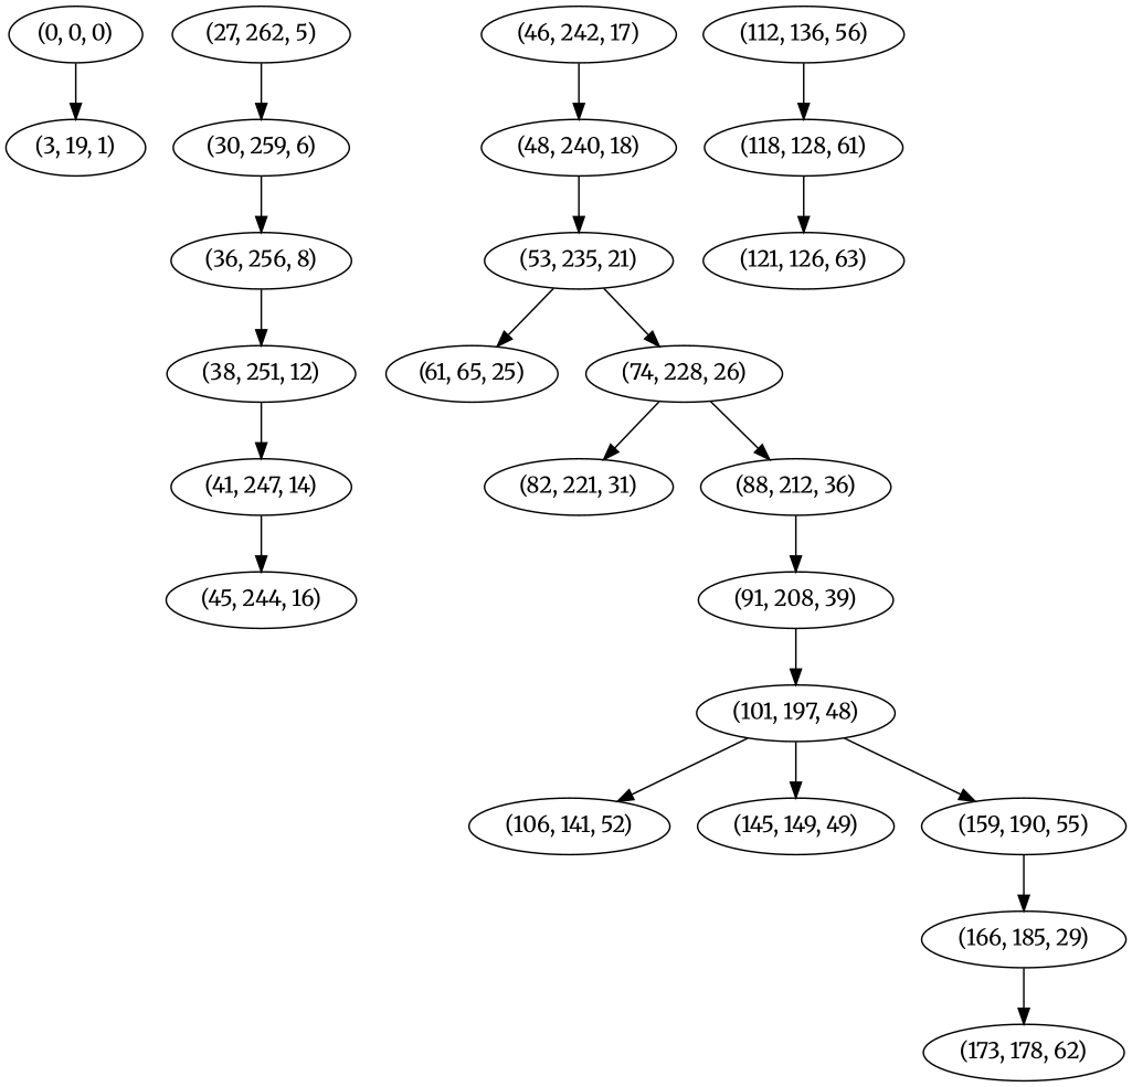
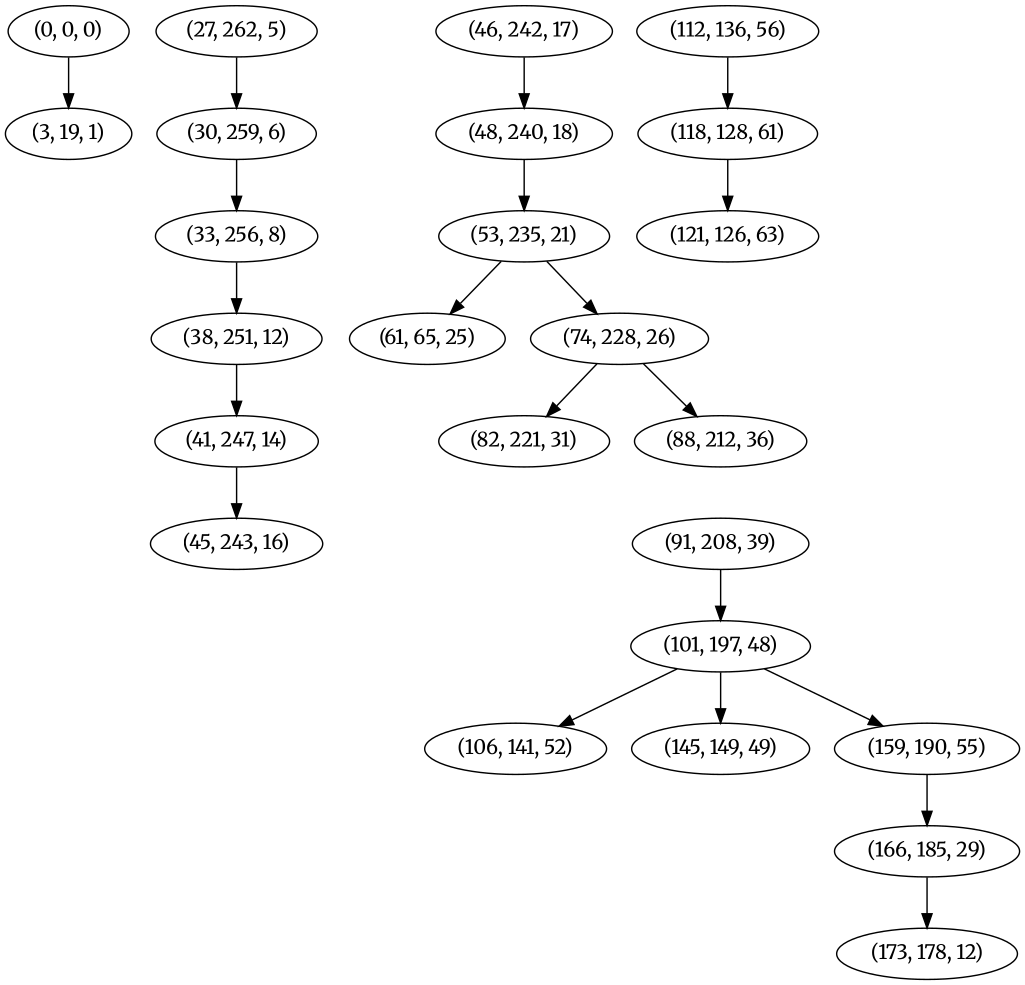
  digraph {
    fontname=Merriweather
    node [fontname=Merriweather]
    edge [fontname=Merriweather]
    "(0, 0, 0)"
    "(3, 19, 1)"
    "(27, 262, 5)"
    "(30, 259, 6)"
-   "(33, 256, 8)" [label="(36, 256, 8)"]
+   "(33, 256, 8)"
    "(38, 251, 12)"
    "(41, 247, 14)"
-   "(45, 244, 16)"
+   "(45, 244, 16)" [label="(45, 243, 16)"]
    "(46, 242, 17)"
    "(48, 240, 18)"
    "(53, 235, 21)"
    "(61, 65, 25)"
    "(74, 228, 26)"
    "(82, 221, 31)"
    "(88, 212, 36)"
    "(91, 208, 39)"
    "(101, 197, 48)"
    "(106, 141, 52)"
    "(145, 149, 49)"
    "(159, 190, 55)"
    n21 [label="(166, 185, 29)"]
    "(112, 136, 56)"
    "(118, 128, 61)"
    "(121, 126, 63)"
-   "(173, 178, 62)"
+   "(173, 178, 62)" [label="(173, 178, 12)"]
    "(0, 0, 0)" -> "(3, 19, 1)"
    "(27, 262, 5)" -> "(30, 259, 6)"
    "(30, 259, 6)" -> "(33, 256, 8)"
    "(33, 256, 8)" -> "(38, 251, 12)"
    "(38, 251, 12)" -> "(41, 247, 14)"
    "(41, 247, 14)" -> "(45, 244, 16)"
    "(46, 242, 17)" -> "(48, 240, 18)"
    "(48, 240, 18)" -> "(53, 235, 21)"
    "(53, 235, 21)" -> "(61, 65, 25)"
    "(53, 235, 21)" -> "(74, 228, 26)"
    "(74, 228, 26)" -> "(82, 221, 31)"
    "(74, 228, 26)" -> "(88, 212, 36)"
-   "(88, 212, 36)" -> "(91, 208, 39)"
    "(91, 208, 39)" -> "(101, 197, 48)"
    "(101, 197, 48)" -> "(106, 141, 52)"
    "(101, 197, 48)" -> "(145, 149, 49)"
    "(101, 197, 48)" -> "(159, 190, 55)"
    "(159, 190, 55)" -> n21
    n21 -> "(173, 178, 62)"
    "(112, 136, 56)" -> "(118, 128, 61)"
    "(118, 128, 61)" -> "(121, 126, 63)"
  }
